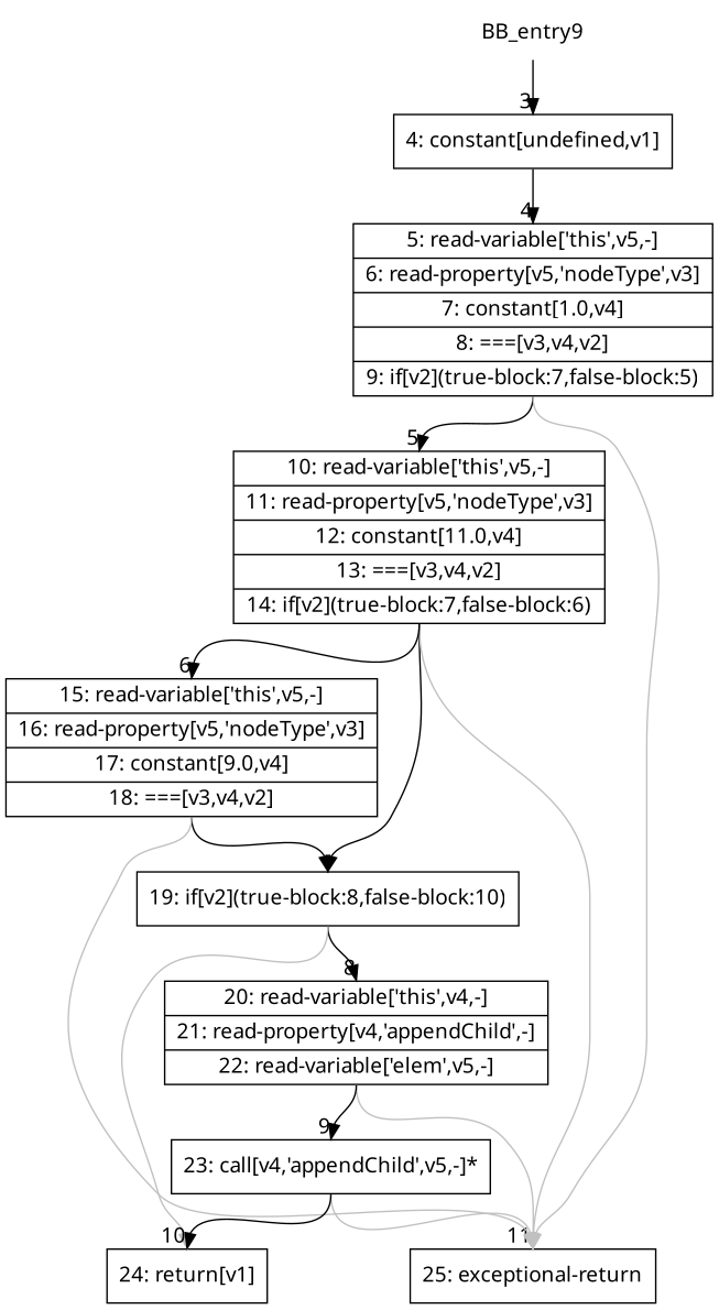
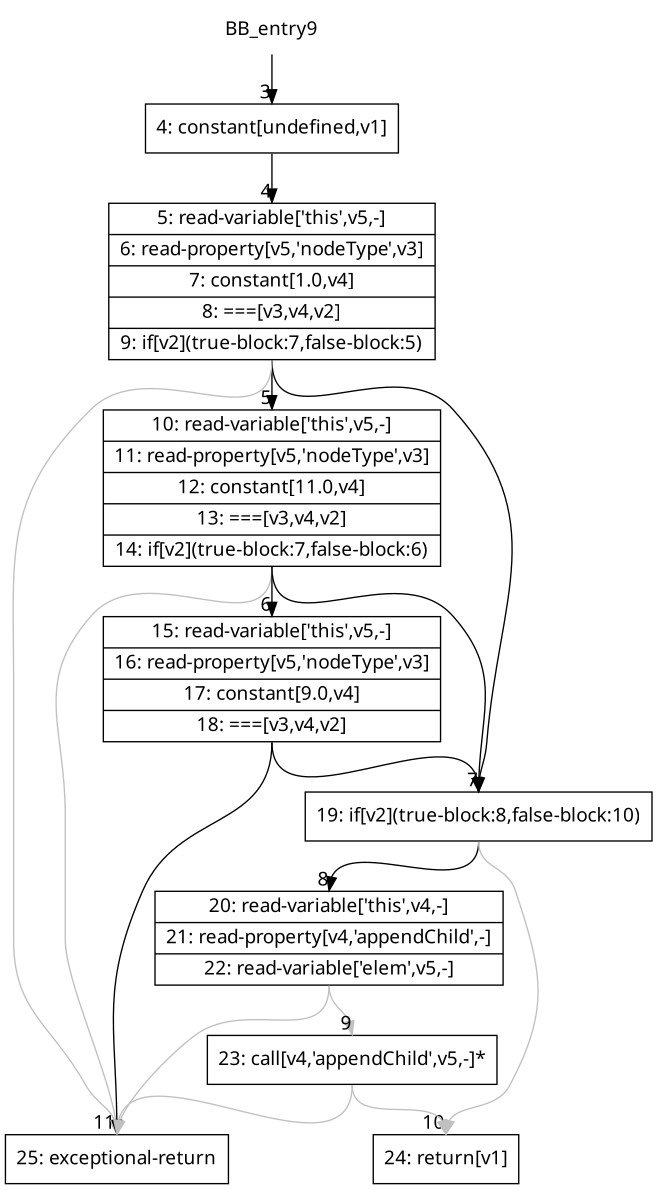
  digraph {
    fontname="Noto Sans"
    rankdir=TD
    node [fontname="Noto Sans" shape=record]
    edge [fontname="Noto Sans" headport=n tailport=s]
    n1 [label=BB_entry9 shape=none]
    n2 [label="{4: constant[undefined,v1]}"]
    n3 [label="{5: read-variable['this',v5,-]|6: read-property[v5,'nodeType',v3]|7: constant[1.0,v4]|8: ===[v3,v4,v2]|9: if[v2](true-block:7,false-block:5)}"]
    n4 [label="{19: if[v2](true-block:8,false-block:10)}"]
    n5 [label="{10: read-variable['this',v5,-]|11: read-property[v5,'nodeType',v3]|12: constant[11.0,v4]|13: ===[v3,v4,v2]|14: if[v2](true-block:7,false-block:6)}"]
    n6 [label="{25: exceptional-return}"]
    n7 [label="{20: read-variable['this',v4,-]|21: read-property[v4,'appendChild',-]|22: read-variable['elem',v5,-]}"]
    n8 [label="{24: return[v1]}"]
    n9 [label="{15: read-variable['this',v5,-]|16: read-property[v5,'nodeType',v3]|17: constant[9.0,v4]|18: ===[v3,v4,v2]}"]
    n10 [label="{23: call[v4,'appendChild',v5,-]*}"]
    n1 -> n2 [headlabel="    3"]
    n2 -> n3 [headlabel="      4"]
+   n3 -> n4 [headlabel="      7"]
    n3 -> n5 [headlabel="      5"]
    n3 -> n6 [color=gray headlabel="      11"]
    n4 -> n7 [headlabel="      8"]
    n4 -> n8 [color=gray headlabel="      10"]
    n5 -> n4
    n5 -> n6 [color=gray]
    n5 -> n9 [headlabel="      6"]
    n7 -> n6 [color=gray]
-   n7 -> n10 [headlabel="      9"]
+   n7 -> n10 [headlabel="      9" color=gray]
    n9 -> n4
-   n9 -> n6 [color=gray]
+   n9 -> n6 [color=black]
    n10 -> n6 [color=gray]
-   n10 -> n8
+   n10 -> n8 [color=gray]
  }
